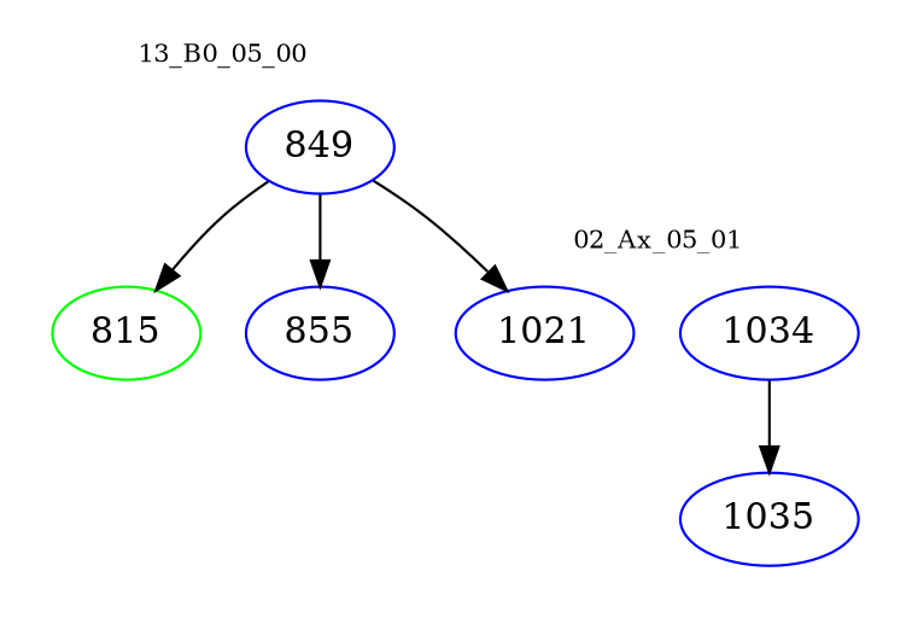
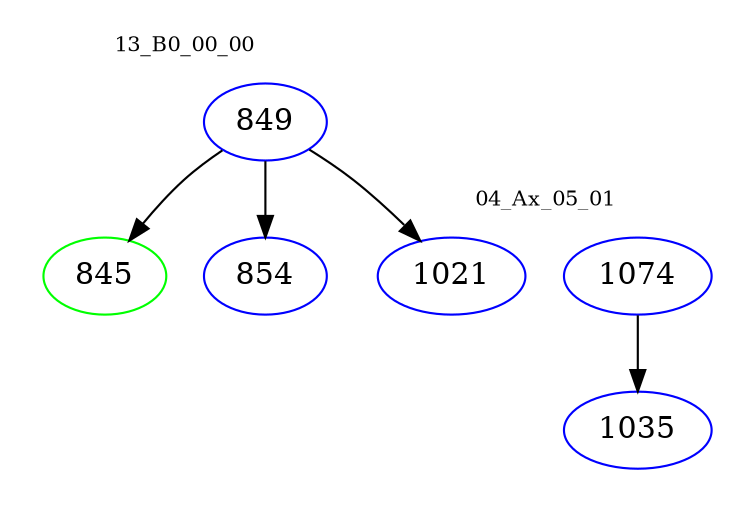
  digraph {
    node [color=blue]
    edge [color=black]
-   n1 [label=1034]
+   n1 [label=1074]
    n2 [label=1021]
    n3 [label=1035]
    n4 [label=849]
-   n5 [color=green label=815]
-   n6 [label=855]
+   n5 [color=green label=845]
+   n6 [label=854]
    subgraph cluster_1 {
      color=white
      fontsize=10
-     label="02_Ax_05_01"
+     label="04_Ax_05_01"
      n1
      n2
      n3
    }
    subgraph cluster_2 {
      color=white
      fontsize=10
-     label="13_B0_05_00"
+     label="13_B0_00_00"
      n4
      n5
      n6
    }
    n1 -> n3
    n4 -> n2
    n4 -> n5
    n4 -> n6
  }
